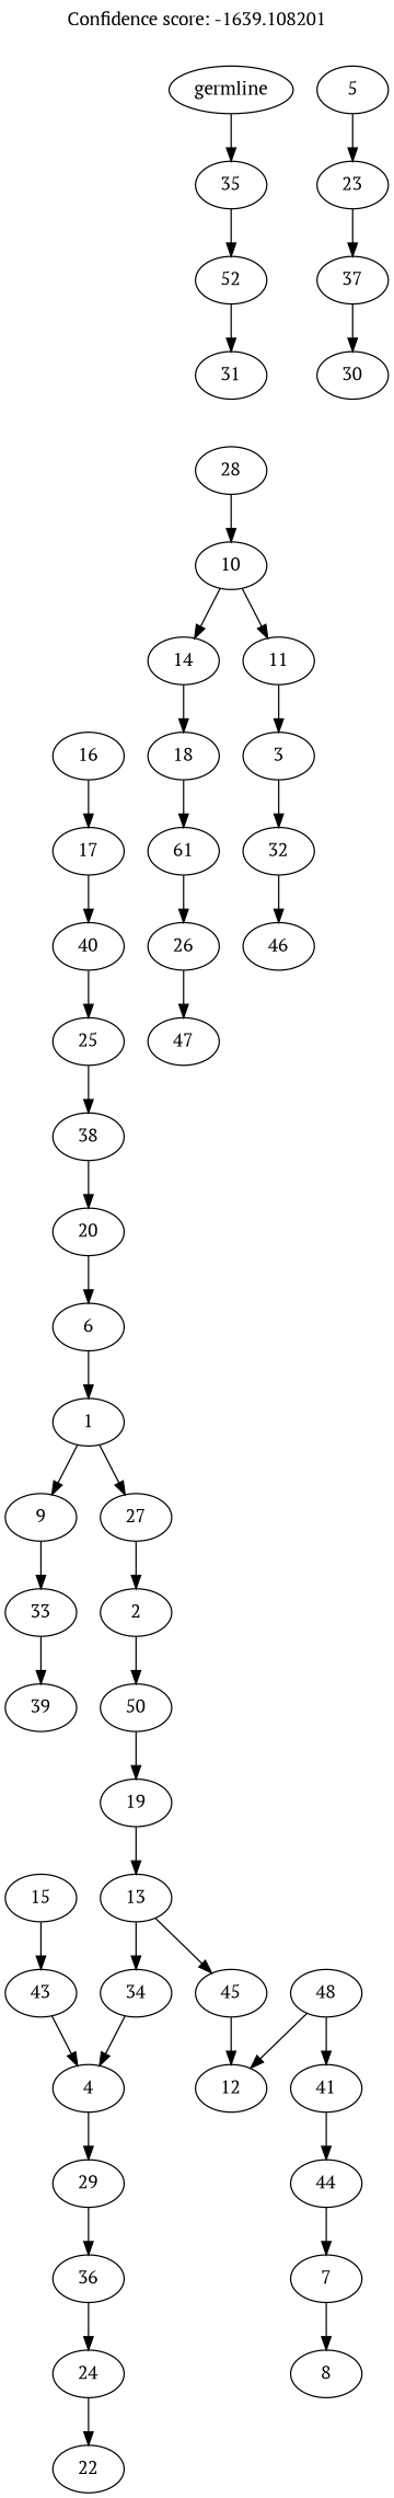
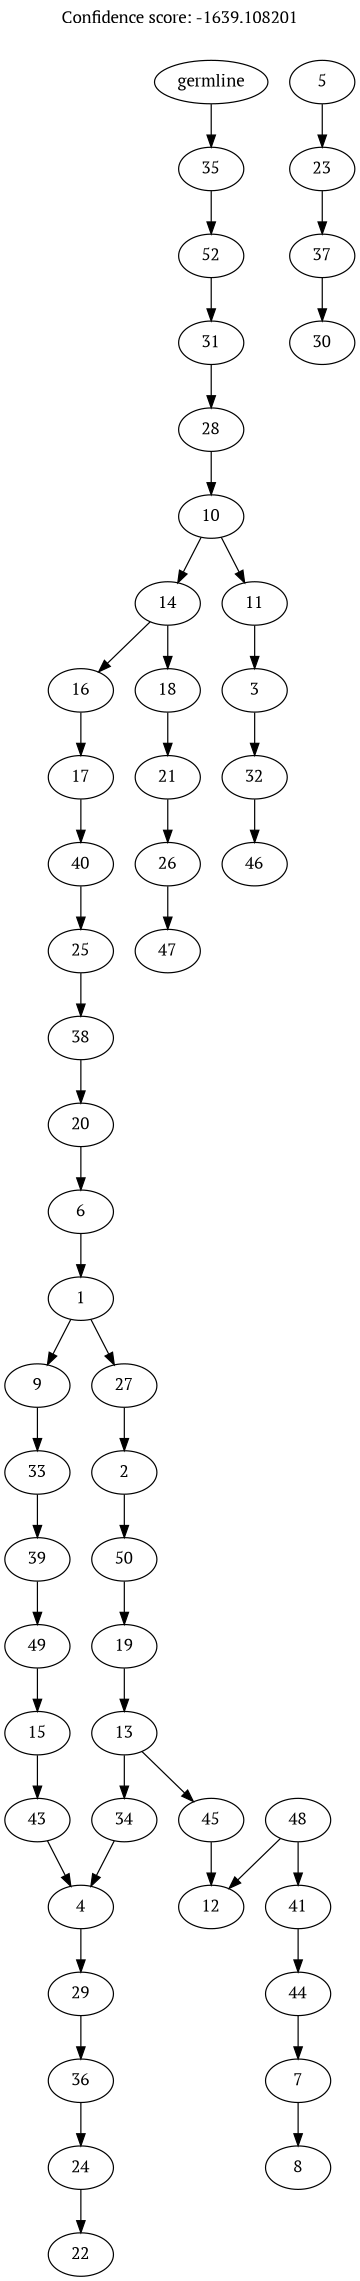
  digraph {
    fontname="PT Serif"
    label="Confidence score: -1639.108201"
    labelloc=t
    node [fontname="PT Serif"]
    edge [fontname="PT Serif"]
    n1 [label=24]
    n2 [label=22]
    n3 [label=36]
    n4 [label=29]
    n5 [label=4]
    n6 [label=43]
    n7 [label=15]
+   n8 [label=49]
    n9 [label=39]
    n10 [label=33]
    n11 [label=9]
    n12 [label=37]
    n13 [label=30]
    n14 [label=23]
    n15 [label=5]
    n16 [label=34]
    n17 [label=7]
    n18 [label=8]
    n19 [label=44]
    n20 [label=41]
    n21 [label=48]
    n22 [label=12]
    n23 [label=45]
    n24 [label=13]
    n25 [label=19]
    n26 [label=50]
    n27 [label=2]
    n28 [label=27]
    n29 [label=1]
    n30 [label=6]
    n31 [label=20]
    n32 [label=38]
    n33 [label=25]
    n34 [label=40]
    n35 [label=17]
    n36 [label=16]
    n37 [label=26]
    n38 [label=47]
-   n39 [label=61]
+   n39 [label=21]
    n40 [label=18]
    n41 [label=14]
    n42 [label=32]
    n43 [label=46]
    n44 [label=3]
    n45 [label=11]
    n46 [label=10]
    n47 [label=28]
    n48 [label=31]
    n49 [label=52]
    n50 [label=35]
    n51 [label=germline]
    n1 -> n2
    n3 -> n1
    n4 -> n3
    n5 -> n4
    n6 -> n5
    n7 -> n6
+   n8 -> n7
+   n9 -> n8
    n10 -> n9
    n11 -> n10
    n12 -> n13
    n14 -> n12
    n15 -> n14
    n16 -> n5
    n17 -> n18
    n19 -> n17
    n20 -> n19
    n21 -> n20
    n21 -> n22
    n23 -> n22
    n24 -> n16
    n24 -> n23
    n25 -> n24
    n26 -> n25
    n27 -> n26
    n28 -> n27
    n29 -> n11
    n29 -> n28
    n30 -> n29
    n31 -> n30
    n32 -> n31
    n33 -> n32
    n34 -> n33
    n35 -> n34
    n36 -> n35
    n37 -> n38
    n39 -> n37
    n40 -> n39
+   n41 -> n36
    n41 -> n40
    n42 -> n43
    n44 -> n42
    n45 -> n44
    n46 -> n41
    n46 -> n45
    n47 -> n46
+   n48 -> n47
    n49 -> n48
    n50 -> n49
    n51 -> n50
  }
